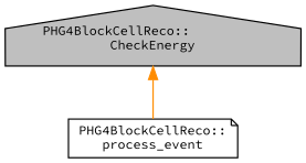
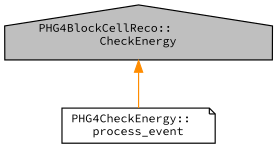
  digraph {
    rankdir=TB
    fontname="Source Code Pro"
    node [color=black fontname="Source Code Pro" fontsize=10]
    n1 [fillcolor=grey75 fontcolor=black height=0.2 label="PHG4BlockCellReco::\lCheckEnergy" shape=house style=filled width=0.4]
-   n2 [height=0.2 label="PHG4BlockCellReco::\lprocess_event" shape=note width=0.4]
+   n2 [height=0.2 label="PHG4CheckEnergy::\lprocess_event" shape=note width=0.4]
    n1 -> n2 [color=darkorange dir=back fontname="Source Code Pro" fontsize=10 labelfontname=FreeSans labelfontsize=10 style=solid]
  }
